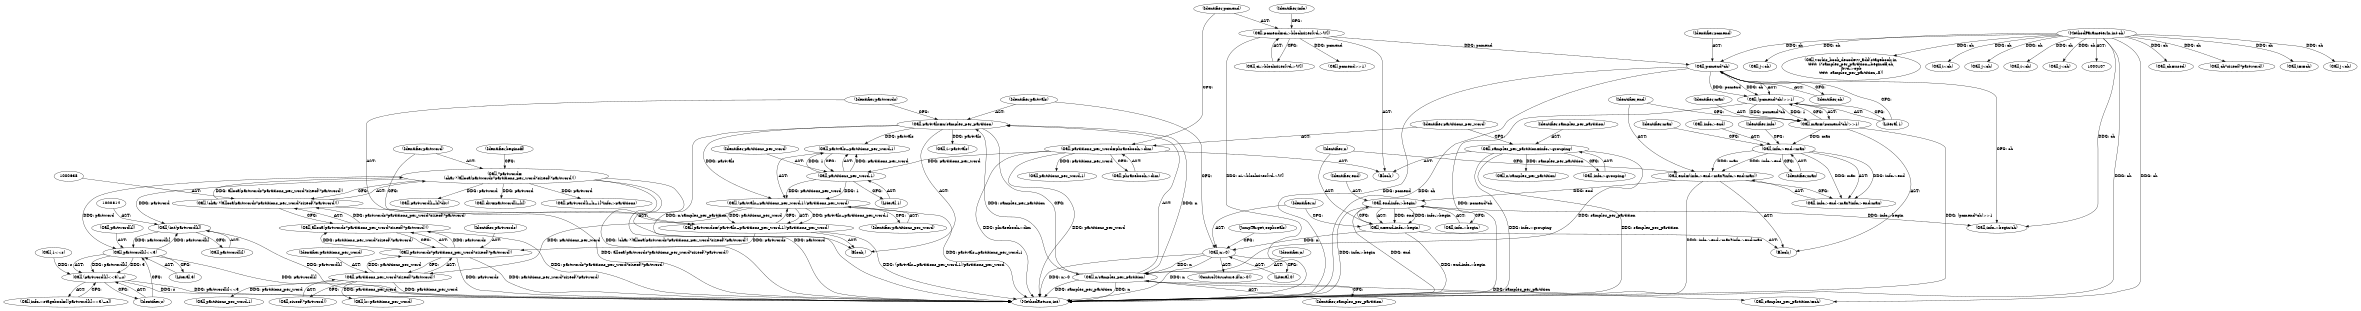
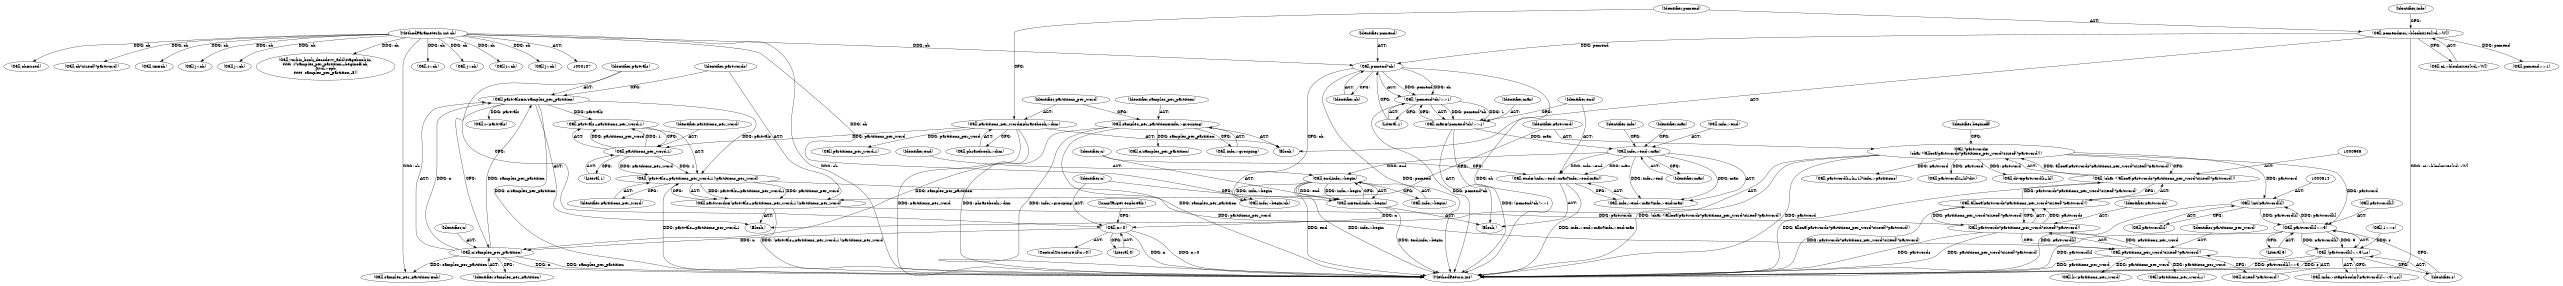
  digraph {
    n1 [label="(Call,(int)partword[i])"]
    n2 [label="(Call,partword[i]<<3)"]
    n3 [label="(MethodReturn,int)"]
    n4 [label="(Call,partword[i])"]
    n5 [label="(Call,(partword[i]<<3)+s)"]
    n6 [label="(Literal,3)"]
    n7 [label="(Identifier,s)"]
    n8 [label="(Call,info->stagebooks[(partword[i]<<3)+s])"]
    n9 [label="(Call,*partword=\n        (char *)alloca(partwords*partitions_per_word*sizeof(*partword)))"]
    n10 [label="(Call,(char *)alloca(partwords*partitions_per_word*sizeof(*partword)))"]
    n11 [label="(Call,partword[i+k]*div)"]
    n12 [label="(Call,div=partword[i+k])"]
    n13 [label="(Block,)"]
    n14 [label="(Call,partword[i+k+1]*info->partitions)"]
    n15 [label="(Call,alloca(partwords*partitions_per_word*sizeof(*partword)))"]
    n16 [label="(Call,partwords*partitions_per_word*sizeof(*partword))"]
    n17 [label="(Call,partitions_per_word*sizeof(*partword))"]
    n18 [label="(Call,k<partitions_per_word)"]
    n19 [label="(Call,partitions_per_word-1)"]
    n20 [label="(Call,sizeof(*partword))"]
    n21 [label="(Call,partwords=(partvals+partitions_per_word-1)/partitions_per_word)"]
    n22 [label="(Call,(partvals+partitions_per_word-1)/partitions_per_word)"]
    n23 [label="(Identifier,partitions_per_word)"]
    n24 [label="(Call,partvals=n/samples_per_partition)"]
    n25 [label="(Call,n/samples_per_partition)"]
    n26 [label="(Call,partvals+partitions_per_word-1)"]
    n27 [label="(Call,i<partvals)"]
    n28 [label="(Call,samples_per_partition/=ch)"]
    n29 [label="(Identifier,samples_per_partition)"]
    n30 [label="(Call,partitions_per_word-1)"]
    n31 [label="(Call,n>0)"]
    n32 [label="(ControlStructure,if(n>0))"]
    n33 [label="(Literal,0)"]
    n34 [label="(Call,n=end-info->begin)"]
    n35 [label="(Call,end-info->begin)"]
    n36 [label="(Block,)"]
    n37 [label="(Call,info->begin)"]
    n38 [label="(Call,info->begin/ch)"]
    n39 [label="(Call,end=(info->end<max?info->end:max))"]
    n40 [label="(Call,info->end<max?info->end:max)"]
    n41 [label="(Call,info->end<max)"]
    n42 [label="(Identifier,max)"]
    n43 [label="(Call,max=(pcmend*ch)>>1)"]
    n44 [label="(Call,(pcmend*ch)>>1)"]
    n45 [label="(Literal,1)"]
    n46 [label="(Call,pcmend*ch)"]
    n47 [label="(Identifier,ch)"]
    n48 [label="(Call,pcmend=ci->blocksizes[vd->W])"]
    n49 [label="(Call,ci->blocksizes[vd->W])"]
    n50 [label="(Call,pcmend>>1)"]
    n51 [label="(Block,)"]
    n52 [label="(MethodParameterIn,int ch)"]
    n53 [label="(Call,ch=used)"]
    n54 [label="(Call,ch*sizeof(*partword))"]
    n55 [label="(Call,i==ch)"]
    n56 [label="(Call,j<ch)"]
    n57 [label="(Call,j<ch)"]
    n58 [label="(Call,vorbis_book_decodevv_add(stagebook,in,\n\t\t\t\t\t  i*samples_per_partition+beginoff,ch,\n &vd->opb,\n\t\t\t\t\t  samples_per_partition,-8))"]
    n59 [label="(Call,i<ch)"]
    n60 [label="(Call,j<ch)"]
    n61 [label="(Call,i<ch)"]
    n62 [label="(Call,j<ch)"]
    1000107
    n64 [label="(Call,samples_per_partition=info->grouping)"]
    n65 [label="(Call,info->grouping)"]
    n66 [label="(Call,n/samples_per_partition)"]
    n67 [label="(Literal,1)"]
    n68 [label="(Call,partitions_per_word=phrasebook->dim)"]
    n69 [label="(Call,phrasebook->dim)"]
    n70 [label="(Call,partitions_per_word-1)"]
    n71 [label="(Identifier,pcmend)"]
    n72 [label="(Identifier,partword)"]
    n73 [label="(Identifier,end)"]
    n74 [label="(JumpTarget,eopbreak:)"]
    n75 [label="(Call,1<<s)"]
    n76 [label="(Identifier,samples_per_partition)"]
    n77 [label="(Call,info->end)"]
    n78 [label="(Identifier,beginoff)"]
    n79 [label="(Identifier,info)"]
    n80 [label="(Identifier,partwords)"]
    n81 [label="(Identifier,partitions_per_word)"]
    n82 [label="(Identifier,n)"]
    n83 [label="(Call,partword[i])"]
    n84 [label="(Identifier,max)"]
    n85 [label="(Identifier,info)"]
    n86 [label="(Identifier,n)"]
    n87 [label="(Identifier,max)"]
    n88 [label="(Identifier,partitions_per_word)"]
    n89 [label="(Identifier,partitions_per_word)"]
    n90 [label="(Identifier,pcmend)"]
    n91 [label="(Identifier,partvals)"]
    n92 [label="(Identifier,n)"]
    n93 [label="(Identifier,partwords)"]
    n94 [label="(Identifier,end)"]
    1000814
    1000638
    n1 -> n2 [label="DDG: partword[i]"]
    n1 -> n3 [label="DDG: partword[i]"]
    n1 -> n4 [label="CFG: "]
    n2 -> n1 [label="DDG: partword[i]"]
    n2 -> n3 [label="DDG: partword[i]"]
    n2 -> n5 [label="AST: "]
    n2 -> n5 [label="DDG: partword[i]"]
    n2 -> n5 [label="DDG: 3"]
    n2 -> n6 [label="CFG: "]
    n4 -> n1 [label="AST: "]
    n5 -> n3 [label="DDG: partword[i]<<3"]
    n5 -> n3 [label="DDG: s"]
    n5 -> n7 [label="CFG: "]
    n5 -> n8 [label="AST: "]
    n6 -> n2 [label="AST: "]
    n7 -> n2 [label="CFG: "]
    n7 -> n5 [label="AST: "]
    n8 -> n5 [label="CFG: "]
    n9 -> n1 [label="DDG: partword"]
    n9 -> n2 [label="DDG: partword"]
    n9 -> n3 [label="DDG: (char *)alloca(partwords*partitions_per_word*sizeof(*partword))"]
    n9 -> n3 [label="DDG: partword"]
    n9 -> n10 [label="CFG: "]
    n9 -> n11 [label="DDG: partword"]
    n9 -> n12 [label="DDG: partword"]
    n9 -> n13 [label="AST: "]
    n9 -> n14 [label="DDG: partword"]
    n10 -> n3 [label="DDG: alloca(partwords*partitions_per_word*sizeof(*partword))"]
    n10 -> n9 [label="AST: "]
    n10 -> n9 [label="DDG: alloca(partwords*partitions_per_word*sizeof(*partword))"]
    n10 -> n15 [label="CFG: "]
    n15 -> n3 [label="DDG: partwords*partitions_per_word*sizeof(*partword)"]
    n15 -> n10 [label="AST: "]
    n15 -> n10 [label="DDG: partwords*partitions_per_word*sizeof(*partword)"]
    n15 -> n16 [label="CFG: "]
    n16 -> n3 [label="DDG: partwords"]
    n16 -> n3 [label="DDG: partitions_per_word*sizeof(*partword)"]
    n16 -> n15 [label="AST: "]
    n16 -> n15 [label="DDG: partwords"]
    n16 -> n15 [label="DDG: partitions_per_word*sizeof(*partword)"]
    n16 -> n17 [label="CFG: "]
    n17 -> n3 [label="DDG: partitions_per_word"]
    n17 -> n16 [label="AST: "]
    n17 -> n16 [label="DDG: partitions_per_word"]
    n17 -> n18 [label="DDG: partitions_per_word"]
    n17 -> n19 [label="DDG: partitions_per_word"]
    n17 -> n20 [label="CFG: "]
    n20 -> n17 [label="AST: "]
    n21 -> n3 [label="DDG: (partvals+partitions_per_word-1)/partitions_per_word"]
    n21 -> n13 [label="AST: "]
    n21 -> n16 [label="DDG: partwords"]
    n21 -> n22 [label="CFG: "]
    n22 -> n3 [label="DDG: partvals+partitions_per_word-1"]
    n22 -> n17 [label="DDG: partitions_per_word"]
    n22 -> n21 [label="AST: "]
    n22 -> n21 [label="DDG: partvals+partitions_per_word-1"]
    n22 -> n21 [label="DDG: partitions_per_word"]
    n22 -> n23 [label="CFG: "]
    n23 -> n22 [label="AST: "]
    n24 -> n3 [label="DDG: n/samples_per_partition"]
    n24 -> n13 [label="AST: "]
    n24 -> n22 [label="DDG: partvals"]
    n24 -> n25 [label="CFG: "]
    n24 -> n26 [label="DDG: partvals"]
    n24 -> n27 [label="DDG: partvals"]
    n25 -> n3 [label="DDG: n"]
    n25 -> n3 [label="DDG: samples_per_partition"]
    n25 -> n24 [label="AST: "]
    n25 -> n24 [label="DDG: n"]
    n25 -> n24 [label="DDG: samples_per_partition"]
    n25 -> n28 [label="DDG: samples_per_partition"]
    n25 -> n29 [label="CFG: "]
    n26 -> n22 [label="AST: "]
    n26 -> n30 [label="CFG: "]
    n29 -> n25 [label="AST: "]
    n30 -> n22 [label="DDG: partitions_per_word"]
    n30 -> n22 [label="DDG: 1"]
    n30 -> n26 [label="AST: "]
    n30 -> n26 [label="DDG: partitions_per_word"]
    n30 -> n26 [label="DDG: 1"]
    n30 -> n67 [label="CFG: "]
    n31 -> n3 [label="DDG: n>0"]
    n31 -> n3 [label="DDG: n"]
    n31 -> n25 [label="DDG: n"]
    n31 -> n32 [label="AST: "]
    n31 -> n33 [label="CFG: "]
    n33 -> n31 [label="AST: "]
    n34 -> n3 [label="DDG: end-info->begin"]
    n34 -> n31 [label="DDG: n"]
    n34 -> n35 [label="CFG: "]
    n34 -> n36 [label="AST: "]
    n35 -> n3 [label="DDG: info->begin"]
    n35 -> n3 [label="DDG: end"]
    n35 -> n34 [label="AST: "]
    n35 -> n34 [label="DDG: end"]
    n35 -> n34 [label="DDG: info->begin"]
    n35 -> n37 [label="CFG: "]
    n35 -> n38 [label="DDG: info->begin"]
    n37 -> n35 [label="AST: "]
    n39 -> n3 [label="DDG: info->end<max?info->end:max"]
-   n39 -> n35 [label="DDG: end"]
+   n41 -> n35 [label="DDG: end"]
    n39 -> n36 [label="AST: "]
    n39 -> n40 [label="CFG: "]
    n40 -> n39 [label="AST: "]
    n41 -> n39 [label="DDG: info->end"]
    n41 -> n39 [label="DDG: max"]
    n41 -> n40 [label="AST: "]
    n41 -> n40 [label="DDG: info->end"]
    n41 -> n40 [label="DDG: max"]
    n41 -> n42 [label="CFG: "]
    n42 -> n41 [label="AST: "]
    n43 -> n3 [label="DDG: (pcmend*ch)>>1"]
    n43 -> n36 [label="AST: "]
    n43 -> n41 [label="DDG: max"]
    n43 -> n44 [label="CFG: "]
    n44 -> n3 [label="DDG: pcmend*ch"]
    n44 -> n43 [label="AST: "]
    n44 -> n43 [label="DDG: pcmend*ch"]
    n44 -> n43 [label="DDG: 1"]
    n44 -> n45 [label="CFG: "]
    n45 -> n44 [label="AST: "]
    n45 -> n46 [label="CFG: "]
    n46 -> n3 [label="DDG: pcmend"]
    n46 -> n3 [label="DDG: ch"]
    n46 -> n38 [label="CFG: ch"]
    n46 -> n44 [label="AST: "]
    n46 -> n44 [label="DDG: pcmend"]
    n46 -> n44 [label="DDG: ch"]
    n46 -> n47 [label="CFG: "]
    n47 -> n46 [label="AST: "]
    n48 -> n3 [label="DDG: ci->blocksizes[vd->W]"]
    n48 -> n46 [label="DDG: pcmend"]
    n48 -> n49 [label="CFG: "]
    n48 -> n50 [label="DDG: pcmend"]
    n48 -> n51 [label="AST: "]
    n49 -> n48 [label="AST: "]
    n52 -> n3 [label="DDG: ch"]
    n52 -> n28 [label="DDG: ch"]
    n52 -> n38 [label="DDG: ch"]
    n52 -> n46 [label="DDG: ch"]
    n52 -> n53 [label="DDG: ch"]
    n52 -> n54 [label="DDG: ch"]
    n52 -> n55 [label="DDG: ch"]
    n52 -> n56 [label="DDG: ch"]
    n52 -> n57 [label="DDG: ch"]
    n52 -> n58 [label="DDG: ch"]
    n52 -> n59 [label="DDG: ch"]
    n52 -> n60 [label="DDG: ch"]
    n52 -> n61 [label="DDG: ch"]
    n52 -> n62 [label="DDG: ch"]
    n52 -> 1000107 [label="AST: "]
    n64 -> n3 [label="DDG: samples_per_partition"]
    n64 -> n3 [label="DDG: info->grouping"]
    n64 -> n25 [label="DDG: samples_per_partition"]
    n64 -> n51 [label="AST: "]
    n64 -> n65 [label="CFG: "]
    n64 -> n66 [label="DDG: samples_per_partition"]
    n65 -> n64 [label="AST: "]
    n67 -> n30 [label="AST: "]
    n68 -> n3 [label="DDG: phrasebook->dim"]
    n68 -> n3 [label="DDG: partitions_per_word"]
    n68 -> n30 [label="DDG: partitions_per_word"]
    n68 -> n51 [label="AST: "]
    n68 -> n69 [label="CFG: "]
    n68 -> n70 [label="DDG: partitions_per_word"]
    n69 -> n68 [label="AST: "]
    n71 -> n48 [label="AST: "]
    n71 -> n68 [label="CFG: "]
    n72 -> n9 [label="AST: "]
    n72 -> n21 [label="CFG: "]
    n73 -> n35 [label="AST: "]
    n74 -> n31 [label="CFG: "]
    n75 -> n5 [label="DDG: s"]
    n76 -> n64 [label="AST: "]
    n77 -> n41 [label="AST: "]
    n78 -> n9 [label="CFG: "]
    n79 -> n48 [label="CFG: "]
    n80 -> n21 [label="AST: "]
    n80 -> n24 [label="CFG: "]
    n81 -> n30 [label="AST: "]
    n82 -> n34 [label="AST: "]
    n82 -> n39 [label="CFG: "]
    n83 -> n2 [label="AST: "]
    n84 -> n43 [label="AST: "]
    n85 -> n41 [label="CFG: "]
    n86 -> n25 [label="AST: "]
    n87 -> n41 [label="CFG: "]
    n88 -> n64 [label="CFG: "]
    n88 -> n68 [label="AST: "]
    n89 -> n17 [label="AST: "]
    n90 -> n46 [label="AST: "]
    n91 -> n24 [label="AST: "]
    n91 -> n31 [label="CFG: "]
    n92 -> n31 [label="AST: "]
    n92 -> n34 [label="CFG: "]
    n93 -> n16 [label="AST: "]
    n94 -> n39 [label="AST: "]
    n94 -> n43 [label="CFG: "]
    1000814 -> n1 [label="AST: "]
    1000638 -> n10 [label="AST: "]
  }
